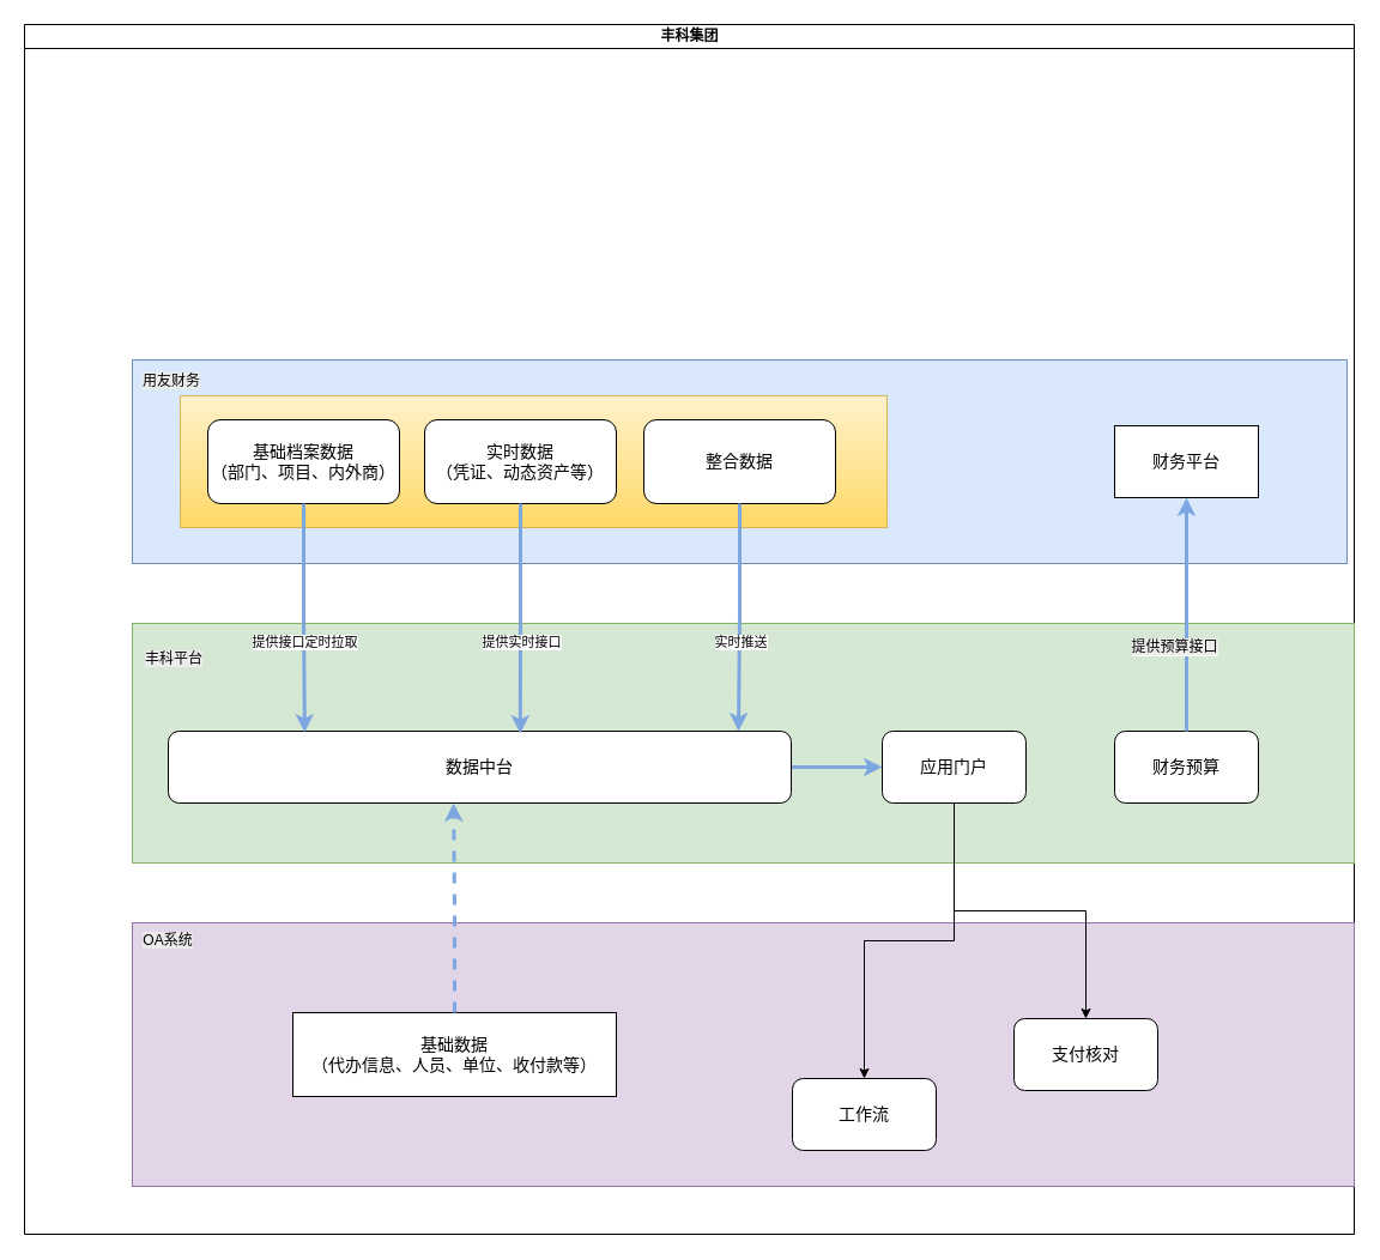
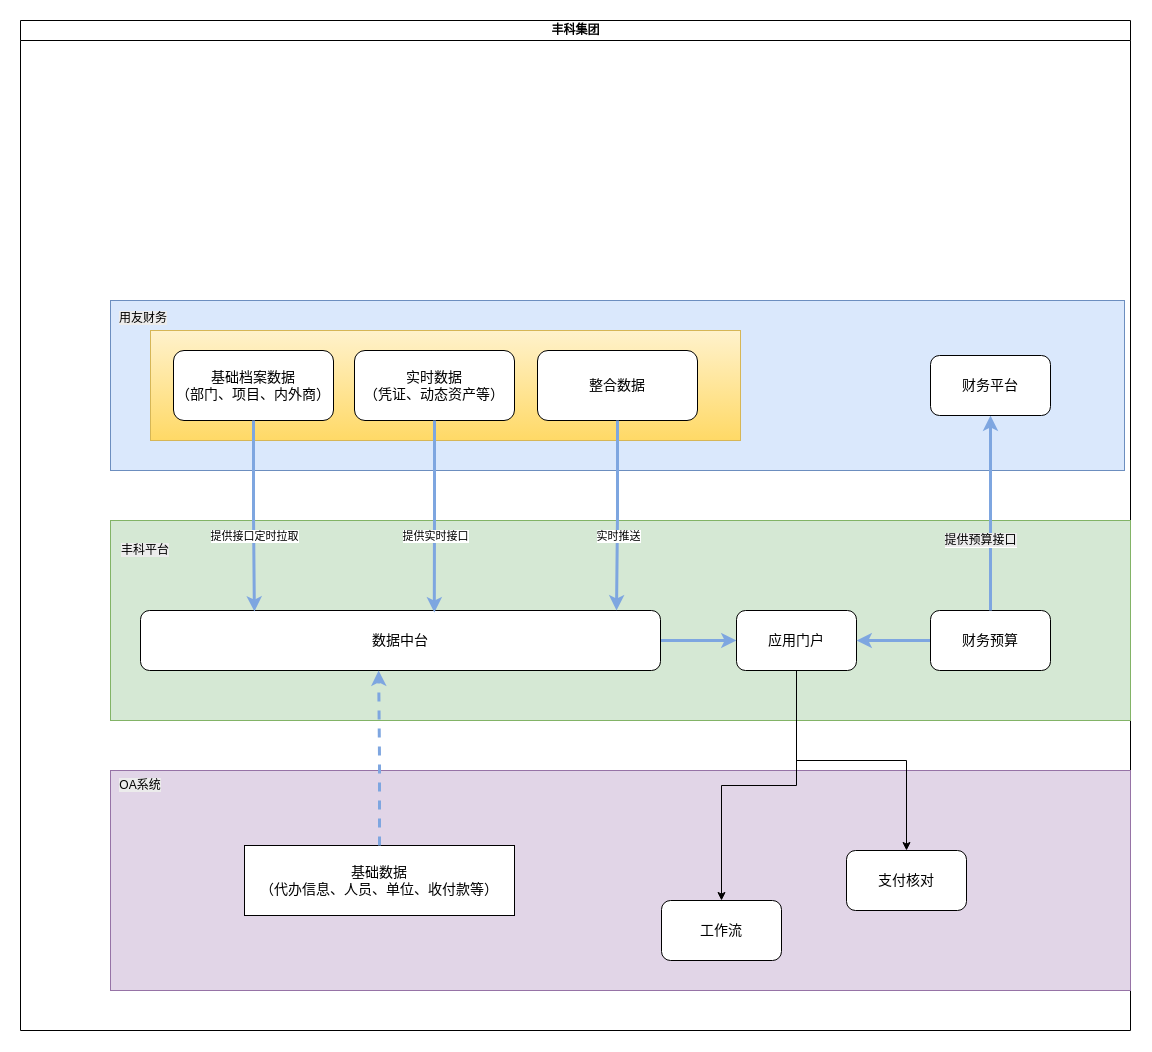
  <mxCell id="0" />
  <mxCell id="1" parent="0" />
  <mxCell id="2" value="丰科集团" style="swimlane;html=1;startSize=20;horizontal=1;containerType=tree;glass=0;" parent="1" vertex="1"><mxGeometry x="20" y="20" width="1110" height="1010" as="geometry" /></mxCell>
  <mxCell id="3" value="" style="rounded=0;whiteSpace=wrap;html=1;fillColor=#dae8fc;strokeColor=#6c8ebf;" vertex="1" parent="2"><mxGeometry x="90" y="280" width="1014" height="170" as="geometry" /></mxCell>
  <mxCell id="4" value="" style="rounded=0;whiteSpace=wrap;html=1;fillColor=#e1d5e7;strokeColor=#9673a6;" vertex="1" parent="2"><mxGeometry x="90" y="750" width="1020" height="220" as="geometry" /></mxCell>
  <mxCell id="5" value="" style="rounded=0;whiteSpace=wrap;html=1;fillColor=#d5e8d4;strokeColor=#82b366;" vertex="1" parent="2"><mxGeometry x="90" y="500" width="1020" height="200" as="geometry" /></mxCell>
  <mxCell id="6" style="edgeStyle=orthogonalEdgeStyle;rounded=0;orthogonalLoop=1;jettySize=auto;html=1;entryX=0;entryY=0.5;entryDx=0;entryDy=0;strokeColor=#7EA6E0;strokeWidth=3;" edge="1" parent="2" source="7" target="10"><mxGeometry relative="1" as="geometry" /></mxCell>
  <mxCell id="7" value="&lt;span style=&quot;font-size: 14px;&quot;&gt;数据中台&lt;/span&gt;" style="rounded=1;whiteSpace=wrap;html=1;" vertex="1" parent="2"><mxGeometry x="120" y="590" width="520" height="60" as="geometry" /></mxCell>
  <mxCell id="8" style="edgeStyle=orthogonalEdgeStyle;rounded=0;orthogonalLoop=1;jettySize=auto;html=1;exitX=0.5;exitY=1;exitDx=0;exitDy=0;" edge="1" parent="2" source="10" target="17"><mxGeometry relative="1" as="geometry" /></mxCell>
  <mxCell id="9" style="edgeStyle=orthogonalEdgeStyle;rounded=0;orthogonalLoop=1;jettySize=auto;html=1;entryX=0.5;entryY=0;entryDx=0;entryDy=0;" edge="1" parent="2" source="10" target="18"><mxGeometry relative="1" as="geometry" /></mxCell>
  <mxCell id="10" value="&lt;font style=&quot;font-size: 14px;&quot;&gt;应用门户&lt;/font&gt;" style="rounded=1;whiteSpace=wrap;html=1;" vertex="1" parent="2"><mxGeometry x="716" y="590" width="120" height="60" as="geometry" /></mxCell>
  <mxCell id="11" value="&lt;meta charset=&quot;utf-8&quot;&gt;&lt;span style=&quot;color: rgb(0, 0, 0); font-family: Helvetica; font-size: 12px; font-style: normal; font-variant-ligatures: normal; font-variant-caps: normal; font-weight: 400; letter-spacing: normal; orphans: 2; text-align: center; text-indent: 0px; text-transform: none; widows: 2; word-spacing: 0px; -webkit-text-stroke-width: 0px; white-space: normal; background-color: rgb(236, 236, 236); text-decoration-thickness: initial; text-decoration-style: initial; text-decoration-color: initial; display: inline !important; float: none;&quot;&gt;OA系统&lt;/span&gt;" style="text;html=1;align=center;verticalAlign=middle;whiteSpace=wrap;rounded=0;" vertex="1" parent="2"><mxGeometry x="90" y="750" width="60" height="30" as="geometry" /></mxCell>
  <mxCell id="12" value="&lt;font style=&quot;font-size: 14px;&quot;&gt;基础数据&lt;br&gt;（代办信息、人员、单位、收付款等）&lt;/font&gt;" style="whiteSpace=wrap;html=1;rounded=0;" vertex="1" parent="2"><mxGeometry x="224" y="825" width="270" height="70" as="geometry" /></mxCell>
  <mxCell id="13" value="&lt;span style=&quot;color: rgb(0, 0, 0); font-family: Helvetica; font-size: 12px; font-style: normal; font-variant-ligatures: normal; font-variant-caps: normal; font-weight: 400; letter-spacing: normal; orphans: 2; text-align: center; text-indent: 0px; text-transform: none; widows: 2; word-spacing: 0px; -webkit-text-stroke-width: 0px; white-space: normal; background-color: rgb(236, 236, 236); text-decoration-thickness: initial; text-decoration-style: initial; text-decoration-color: initial; float: none; display: inline !important;&quot;&gt;丰科平台&lt;/span&gt;" style="text;html=1;align=center;verticalAlign=middle;whiteSpace=wrap;rounded=0;" vertex="1" parent="2"><mxGeometry x="95" y="515" width="60" height="30" as="geometry" /></mxCell>
+ <mxCell id="14" style="edgeStyle=orthogonalEdgeStyle;rounded=0;orthogonalLoop=1;jettySize=auto;html=1;strokeWidth=3;strokeColor=#7EA6E0;" edge="1" parent="2" source="15" target="10"><mxGeometry relative="1" as="geometry" /></mxCell>
  <mxCell id="15" value="&lt;font style=&quot;font-size: 14px;&quot;&gt;财务预算&lt;/font&gt;" style="rounded=1;whiteSpace=wrap;html=1;" vertex="1" parent="2"><mxGeometry x="910" y="590" width="120" height="60" as="geometry" /></mxCell>
  <mxCell id="16" value="&lt;span style=&quot;font-size: 12px; background-color: rgb(236, 236, 236);&quot;&gt;提供预算接口&lt;/span&gt;" style="edgeStyle=orthogonalEdgeStyle;rounded=0;orthogonalLoop=1;jettySize=auto;html=1;entryX=0.5;entryY=1;entryDx=0;entryDy=0;strokeWidth=3;strokeColor=#7EA6E0;" edge="1" parent="2" source="15" target="22"><mxGeometry x="-0.282" y="10" relative="1" as="geometry"><mxPoint as="offset" /></mxGeometry></mxCell>
  <mxCell id="17" value="&lt;font style=&quot;font-size: 14px;&quot;&gt;工作流&lt;/font&gt;" style="rounded=1;whiteSpace=wrap;html=1;" vertex="1" parent="2"><mxGeometry x="641" y="880" width="120" height="60" as="geometry" /></mxCell>
  <mxCell id="18" value="&lt;font style=&quot;font-size: 14px;&quot;&gt;支付核对&lt;/font&gt;" style="rounded=1;whiteSpace=wrap;html=1;" vertex="1" parent="2"><mxGeometry x="826" y="830" width="120" height="60" as="geometry" /></mxCell>
  <mxCell id="19" value="&lt;span style=&quot;color: rgb(0, 0, 0); font-family: Helvetica; font-size: 12px; font-style: normal; font-variant-ligatures: normal; font-variant-caps: normal; font-weight: 400; letter-spacing: normal; orphans: 2; text-align: center; text-indent: 0px; text-transform: none; widows: 2; word-spacing: 0px; -webkit-text-stroke-width: 0px; white-space: normal; background-color: rgb(236, 236, 236); text-decoration-thickness: initial; text-decoration-style: initial; text-decoration-color: initial; float: none; display: inline !important;&quot;&gt;用友财务&lt;/span&gt;" style="text;html=1;align=center;verticalAlign=middle;whiteSpace=wrap;rounded=0;" vertex="1" parent="2"><mxGeometry x="93" y="265" width="60" height="65" as="geometry" /></mxCell>
  <mxCell id="20" value="" style="rounded=0;whiteSpace=wrap;html=1;fillColor=#fff2cc;gradientColor=#ffd966;strokeColor=#d6b656;" vertex="1" parent="2"><mxGeometry x="130" y="310" width="590" height="110" as="geometry" /></mxCell>
  <mxCell id="21" value="&lt;font style=&quot;font-size: 14px;&quot;&gt;基础档案数据&lt;br&gt;（部门、项目、内外商）&lt;/font&gt;" style="rounded=1;whiteSpace=wrap;html=1;" vertex="1" parent="2"><mxGeometry x="153" y="330" width="160" height="70" as="geometry" /></mxCell>
- <mxCell id="22" value="&lt;span style=&quot;font-size: 14px;&quot;&gt;财务平台&lt;/span&gt;" style="whiteSpace=wrap;html=1;rounded=0;" vertex="1" parent="2"><mxGeometry x="910" y="335" width="120" height="60" as="geometry" /></mxCell>
+ <mxCell id="22" value="&lt;span style=&quot;font-size: 14px;&quot;&gt;财务平台&lt;/span&gt;" style="rounded=1;whiteSpace=wrap;html=1;" vertex="1" parent="2"><mxGeometry x="910" y="335" width="120" height="60" as="geometry" /></mxCell>
  <mxCell id="23" value="&lt;font style=&quot;font-size: 14px;&quot;&gt;实时数据&lt;br&gt;（凭证、动态资产等）&lt;/font&gt;" style="rounded=1;whiteSpace=wrap;html=1;" vertex="1" parent="2"><mxGeometry x="334" y="330" width="160" height="70" as="geometry" /></mxCell>
  <mxCell id="24" value="&lt;span style=&quot;font-size: 14px;&quot;&gt;整合数据&lt;/span&gt;" style="rounded=1;whiteSpace=wrap;html=1;" vertex="1" parent="2"><mxGeometry x="517" y="330" width="160" height="70" as="geometry" /></mxCell>
  <mxCell id="25" style="edgeStyle=orthogonalEdgeStyle;rounded=0;orthogonalLoop=1;jettySize=auto;html=1;strokeWidth=3;strokeColor=#7EA6E0;" edge="1" parent="2" source="24"><mxGeometry relative="1" as="geometry"><mxPoint x="596" y="590" as="targetPoint" /></mxGeometry></mxCell>
  <mxCell id="26" value="实时推送" style="edgeLabel;html=1;align=center;verticalAlign=middle;resizable=0;points=[];" vertex="1" connectable="0" parent="25"><mxGeometry x="-0.118" y="-1" relative="1" as="geometry"><mxPoint x="1" y="31" as="offset" /></mxGeometry></mxCell>
  <mxCell id="27" style="edgeStyle=orthogonalEdgeStyle;rounded=0;orthogonalLoop=1;jettySize=auto;html=1;exitX=0.5;exitY=1;exitDx=0;exitDy=0;entryX=0.565;entryY=0.033;entryDx=0;entryDy=0;entryPerimeter=0;strokeWidth=3;strokeColor=#7EA6E0;" edge="1" parent="2" source="23" target="7"><mxGeometry relative="1" as="geometry" /></mxCell>
  <mxCell id="28" value="提供实时接口" style="edgeLabel;html=1;align=center;verticalAlign=middle;resizable=0;points=[];" vertex="1" connectable="0" parent="27"><mxGeometry x="-0.157" y="1" relative="1" as="geometry"><mxPoint x="-1" y="34" as="offset" /></mxGeometry></mxCell>
  <mxCell id="29" style="edgeStyle=orthogonalEdgeStyle;rounded=0;orthogonalLoop=1;jettySize=auto;html=1;entryX=0.219;entryY=0.017;entryDx=0;entryDy=0;entryPerimeter=0;strokeColor=#7EA6E0;strokeWidth=3;" edge="1" parent="2" source="21" target="7"><mxGeometry relative="1" as="geometry" /></mxCell>
  <mxCell id="30" value="提供接口定时拉取" style="edgeLabel;html=1;align=center;verticalAlign=middle;resizable=0;points=[];" vertex="1" connectable="0" parent="29"><mxGeometry x="-0.104" relative="1" as="geometry"><mxPoint y="29" as="offset" /></mxGeometry></mxCell>
  <mxCell id="31" style="edgeStyle=orthogonalEdgeStyle;rounded=0;orthogonalLoop=1;jettySize=auto;html=1;entryX=0.458;entryY=1;entryDx=0;entryDy=0;entryPerimeter=0;strokeColor=#7EA6E0;strokeWidth=3;dashed=1;" edge="1" parent="2" source="12" target="7"><mxGeometry relative="1" as="geometry" /></mxCell>
